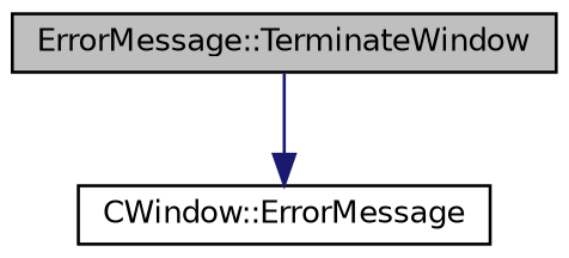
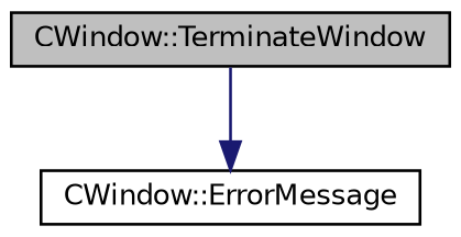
  digraph {
    rankdir=TB
    node [color=black fontname=Helvetica fontsize=10 shape=record style=filled]
-   n1 [fillcolor=grey75 fontcolor=black height=0.2 label="ErrorMessage::TerminateWindow" width=0.4]
+   n1 [fillcolor=grey75 fontcolor=black height=0.2 label="CWindow::TerminateWindow" width=0.4]
    n2 [fillcolor=white height=0.2 label="CWindow::ErrorMessage" width=0.4]
    n1 -> n2 [color=midnightblue fontname=Helvetica fontsize=10 labelfontname=Helvetica labelfontsize=10 style=solid]
  }
